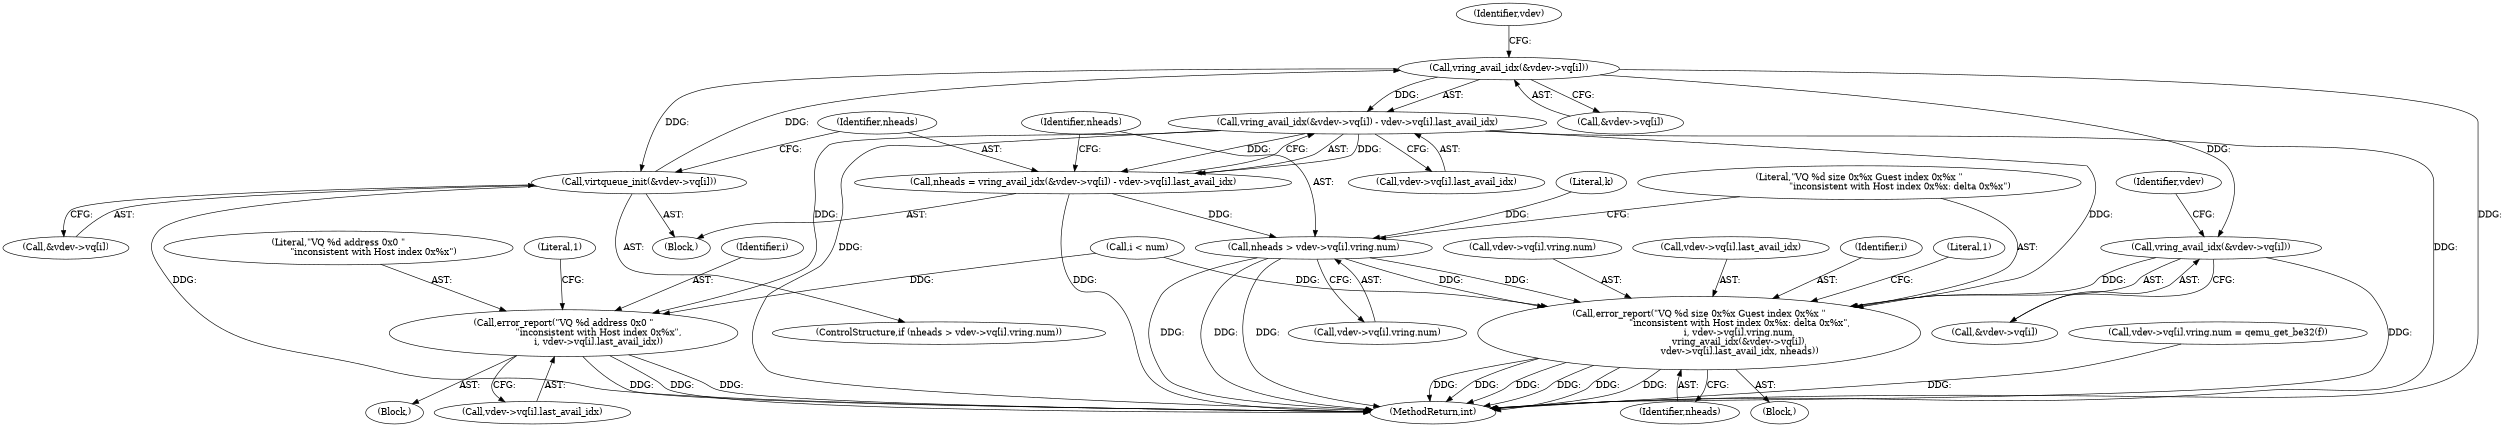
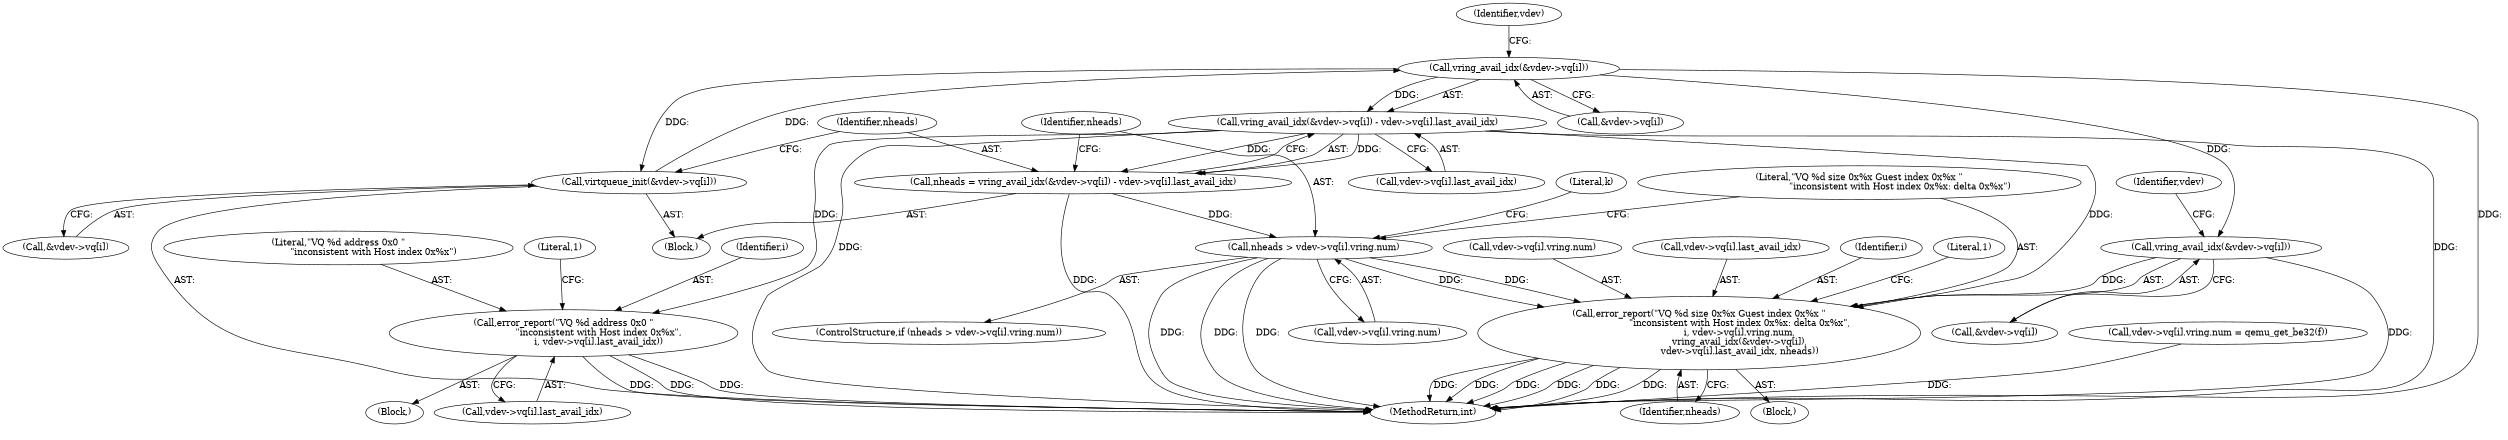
  digraph {
    n1 [label="(Call,vring_avail_idx(&vdev->vq[i]))"]
    n2 [label="(Call,virtqueue_init(&vdev->vq[i]))"]
    n3 [label="(Call,vring_avail_idx(&vdev->vq[i]) - vdev->vq[i].last_avail_idx)"]
    n4 [label="(Call,vring_avail_idx(&vdev->vq[i]))"]
    n5 [label="(Call,&vdev->vq[i])"]
    n6 [label="(MethodReturn,int)"]
    n7 [label="(Block,)"]
    n8 [label="(Call,&vdev->vq[i])"]
    n9 [label="(Call,nheads = vring_avail_idx(&vdev->vq[i]) - vdev->vq[i].last_avail_idx)"]
    n10 [label="(Call,error_report(\"VQ %d size 0x%x Guest index 0x%x \"\n                             \"inconsistent with Host index 0x%x: delta 0x%x\",\n                             i, vdev->vq[i].vring.num,\n                             vring_avail_idx(&vdev->vq[i]),\n                             vdev->vq[i].last_avail_idx, nheads))"]
    n11 [label="(Call,error_report(\"VQ %d address 0x0 \"\n                         \"inconsistent with Host index 0x%x\",\n                         i, vdev->vq[i].last_avail_idx))"]
    n12 [label="(Call,vdev->vq[i].last_avail_idx)"]
    n13 [label="(Call,&vdev->vq[i])"]
    n14 [label="(Call,nheads > vdev->vq[i].vring.num)"]
    n15 [label="(Identifier,nheads)"]
    n16 [label="(Block,)"]
    n17 [label="(Block,)"]
    n18 [label="(Call,vdev->vq[i].last_avail_idx)"]
    n19 [label="(ControlStructure,if (nheads > vdev->vq[i].vring.num))"]
    n20 [label="(Call,vdev->vq[i].vring.num)"]
    n21 [label="(Call,vdev->vq[i].vring.num)"]
    n22 [label="(Call,vdev->vq[i].last_avail_idx)"]
    n23 [label="(Identifier,i)"]
    n24 [label="(Literal,1)"]
    n25 [label="(Identifier,nheads)"]
    n26 [label="(Identifier,nheads)"]
    n27 [label="(Call,vdev->vq[i].vring.num = qemu_get_be32(f))"]
    n28 [label="(Literal,k)"]
-   n29 [label="(Call,i < num)"]
    n30 [label="(Identifier,vdev)"]
    n31 [label="(Literal,\"VQ %d size 0x%x Guest index 0x%x \"\n                             \"inconsistent with Host index 0x%x: delta 0x%x\")"]
    n32 [label="(Literal,1)"]
    n33 [label="(Literal,\"VQ %d address 0x0 \"\n                         \"inconsistent with Host index 0x%x\")"]
    n34 [label="(Identifier,i)"]
    n35 [label="(Identifier,vdev)"]
    n1 -> n2 [label="DDG: "]
    n1 -> n3 [label="AST: "]
    n1 -> n3 [label="DDG: "]
    n1 -> n4 [label="DDG: "]
    n1 -> n5 [label="CFG: "]
    n1 -> n6 [label="DDG: "]
    n2 -> n1 [label="DDG: "]
-   n2 -> n6 [label="DDG: "]
+   n2 -> n6 [label="AST: "]
    n2 -> n7 [label="AST: "]
    n2 -> n8 [label="CFG: "]
    n3 -> n6 [label="DDG: "]
    n3 -> n6 [label="DDG: "]
    n3 -> n9 [label="AST: "]
    n3 -> n9 [label="DDG: "]
    n3 -> n9 [label="DDG: "]
    n3 -> n10 [label="DDG: "]
    n3 -> n11 [label="DDG: "]
    n3 -> n12 [label="CFG: "]
    n4 -> n6 [label="DDG: "]
    n4 -> n10 [label="AST: "]
    n4 -> n10 [label="DDG: "]
    n4 -> n13 [label="CFG: "]
    n5 -> n1 [label="AST: "]
    n8 -> n2 [label="AST: "]
    n9 -> n3 [label="CFG: "]
    n9 -> n6 [label="DDG: "]
    n9 -> n7 [label="AST: "]
    n9 -> n14 [label="DDG: "]
    n10 -> n6 [label="DDG: "]
    n10 -> n6 [label="DDG: "]
    n10 -> n6 [label="DDG: "]
    n10 -> n6 [label="DDG: "]
    n10 -> n6 [label="DDG: "]
    n10 -> n6 [label="DDG: "]
    n10 -> n15 [label="CFG: "]
    n10 -> n16 [label="AST: "]
    n11 -> n6 [label="DDG: "]
    n11 -> n6 [label="DDG: "]
    n11 -> n6 [label="DDG: "]
    n11 -> n17 [label="AST: "]
    n11 -> n18 [label="CFG: "]
    n12 -> n3 [label="AST: "]
    n13 -> n4 [label="AST: "]
    n14 -> n6 [label="DDG: "]
    n14 -> n6 [label="DDG: "]
    n14 -> n6 [label="DDG: "]
    n14 -> n10 [label="DDG: "]
    n14 -> n10 [label="DDG: "]
-   n2 -> n19 [label="AST: "]
+   n14 -> n19 [label="AST: "]
    n14 -> n20 [label="CFG: "]
    n15 -> n10 [label="AST: "]
    n18 -> n11 [label="AST: "]
    n20 -> n14 [label="AST: "]
    n21 -> n10 [label="AST: "]
    n22 -> n10 [label="AST: "]
    n23 -> n10 [label="AST: "]
    n24 -> n11 [label="CFG: "]
    n25 -> n2 [label="CFG: "]
    n25 -> n9 [label="AST: "]
    n26 -> n9 [label="CFG: "]
    n26 -> n14 [label="AST: "]
    n27 -> n6 [label="DDG: "]
-   n28 -> n14 [label="DDG: "]
-   n29 -> n10 [label="DDG: "]
-   n29 -> n11 [label="DDG: "]
+   n28 -> n14 [label="CFG: "]
    n30 -> n1 [label="CFG: "]
    n31 -> n10 [label="AST: "]
    n31 -> n14 [label="CFG: "]
    n32 -> n10 [label="CFG: "]
    n33 -> n11 [label="AST: "]
    n34 -> n11 [label="AST: "]
    n35 -> n4 [label="CFG: "]
  }
